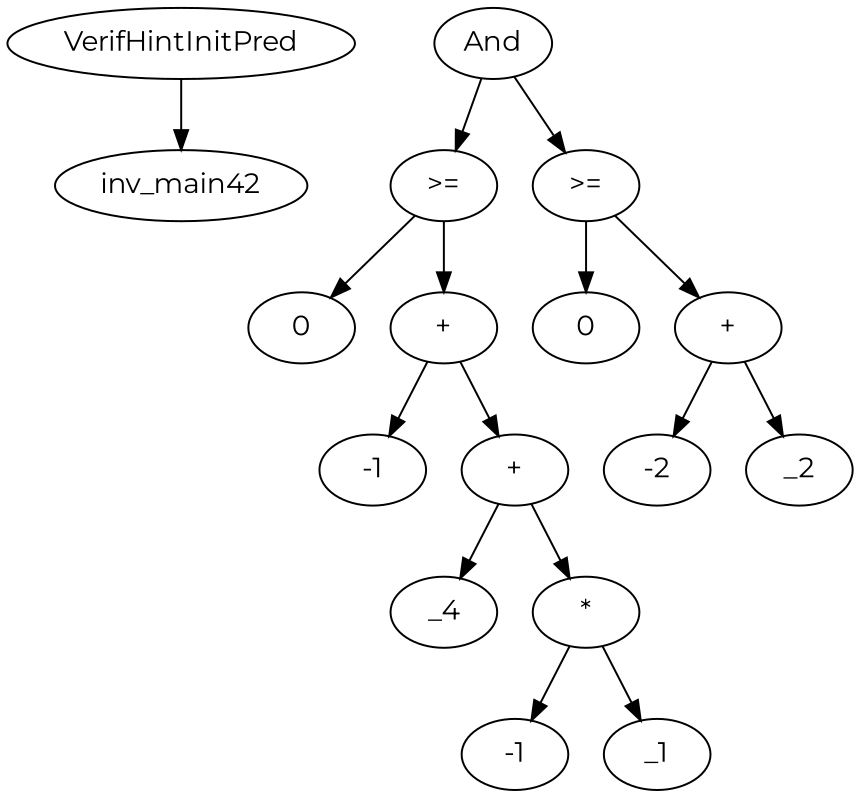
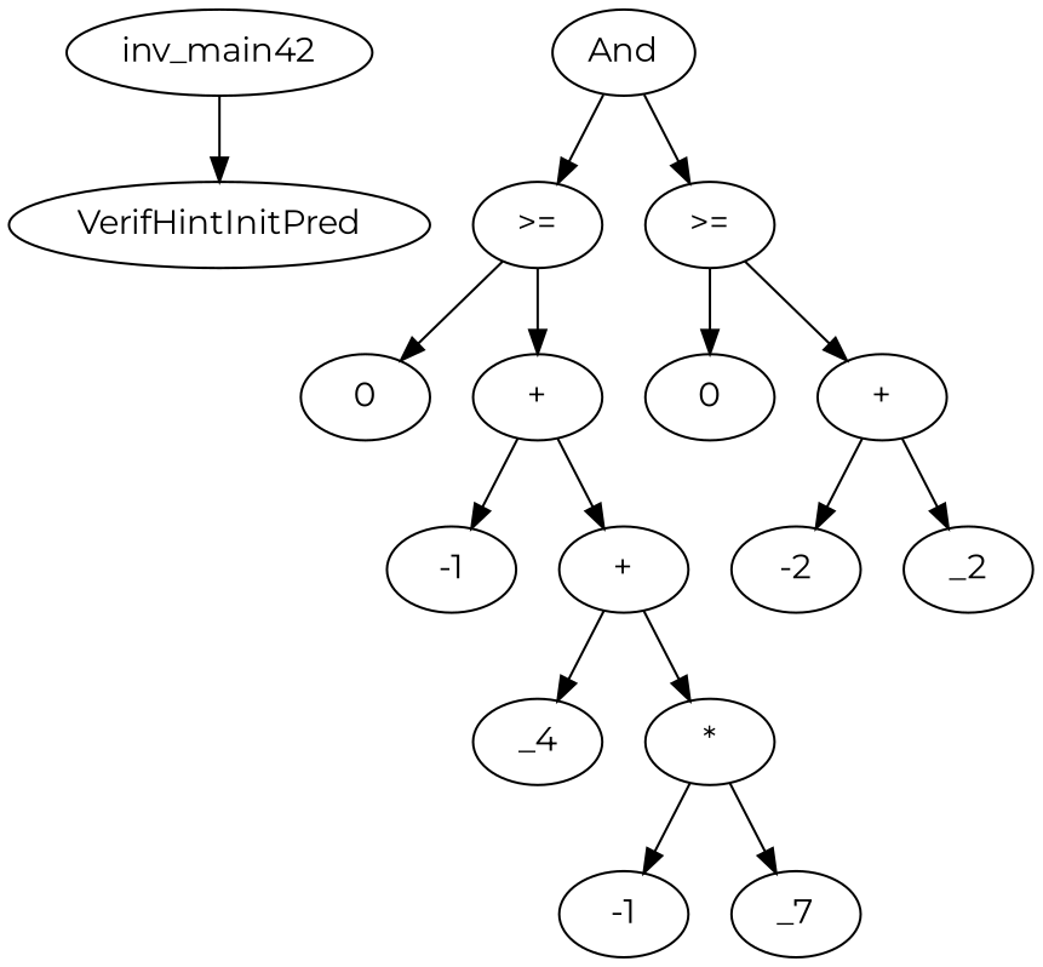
  digraph {
    fontname=Montserrat
    node [fontname=Montserrat]
    edge [fontname=Montserrat]
    n1 [label=inv_main42]
    n2 [label=VerifHintInitPred]
    n3 [label=And]
    n4 [label=">="]
    n5 [label=">="]
    n6 [label=0]
    n7 [label="+"]
    n8 [label=0]
    n9 [label="+"]
    n10 [label=-1]
    n11 [label="+"]
    n12 [label=_4]
    n13 [label="*"]
    n14 [label=-1]
-   n15 [label=_1]
+   n15 [label=_7]
    n16 [label=-2]
    n17 [label=_2]
-   n2 -> n1
+   n1 -> n2
    n3 -> n4
    n3 -> n5
    n4 -> n6
    n4 -> n7
    n5 -> n8
    n5 -> n9
    n7 -> n10
    n7 -> n11
    n9 -> n16
    n9 -> n17
    n11 -> n12
    n11 -> n13
    n13 -> n14
    n13 -> n15
  }
